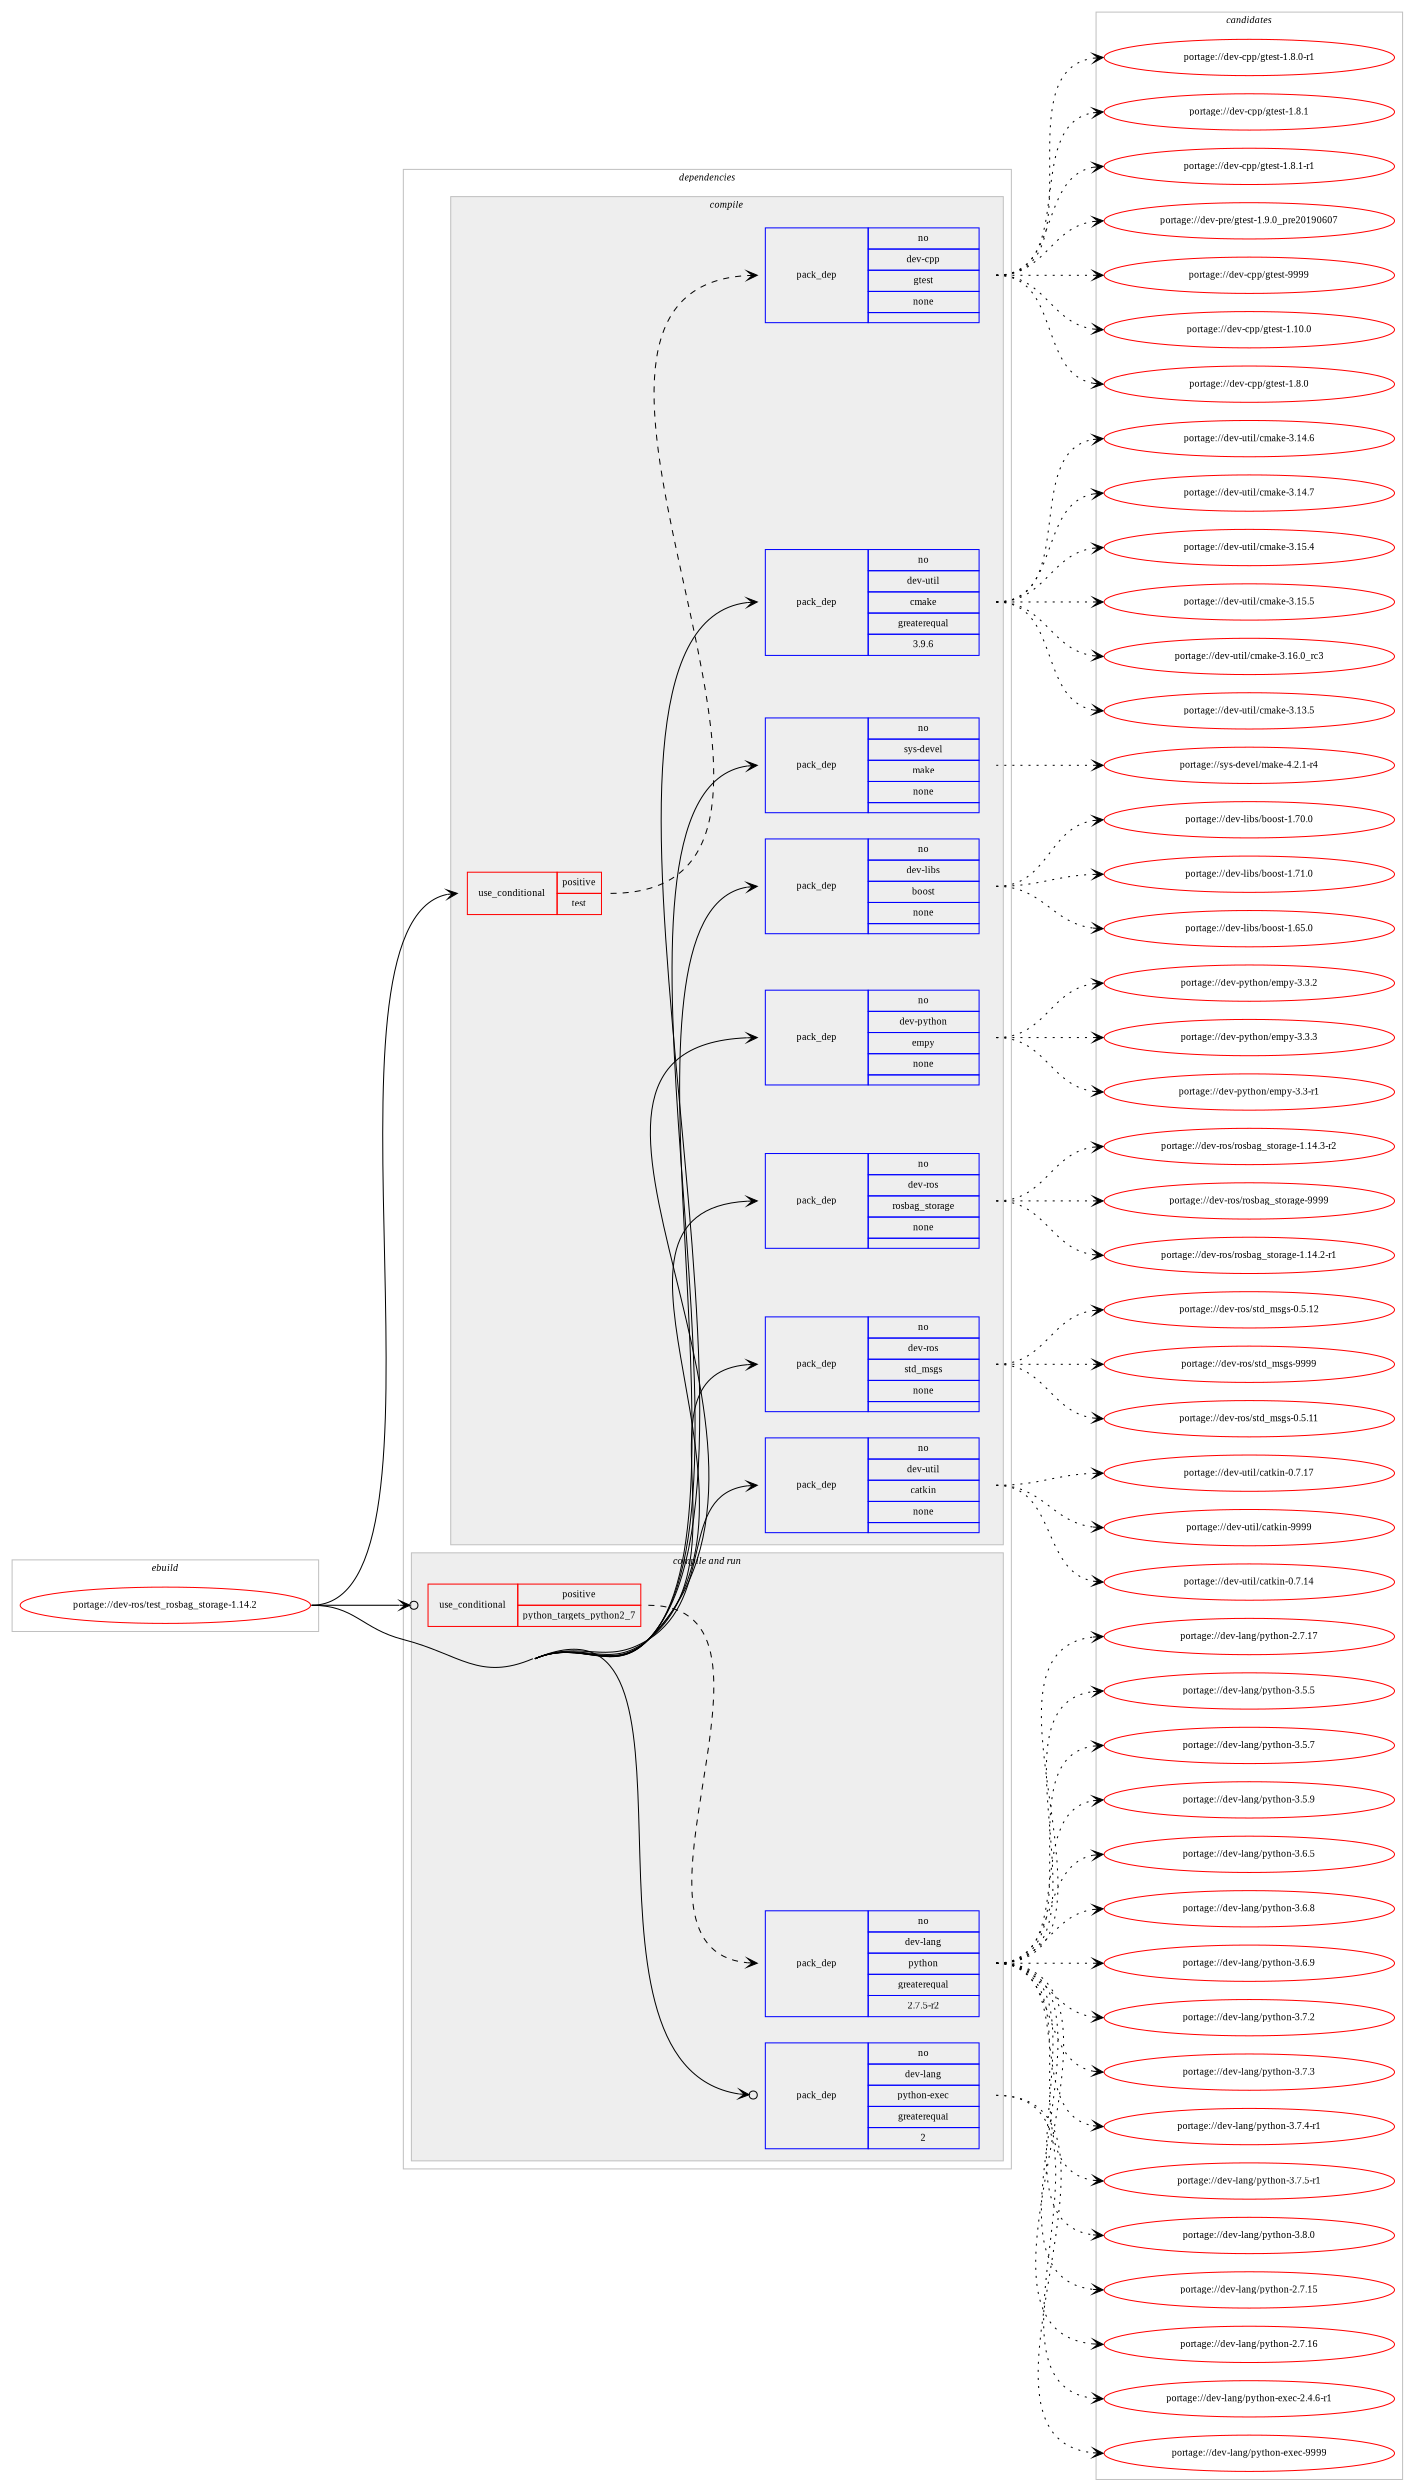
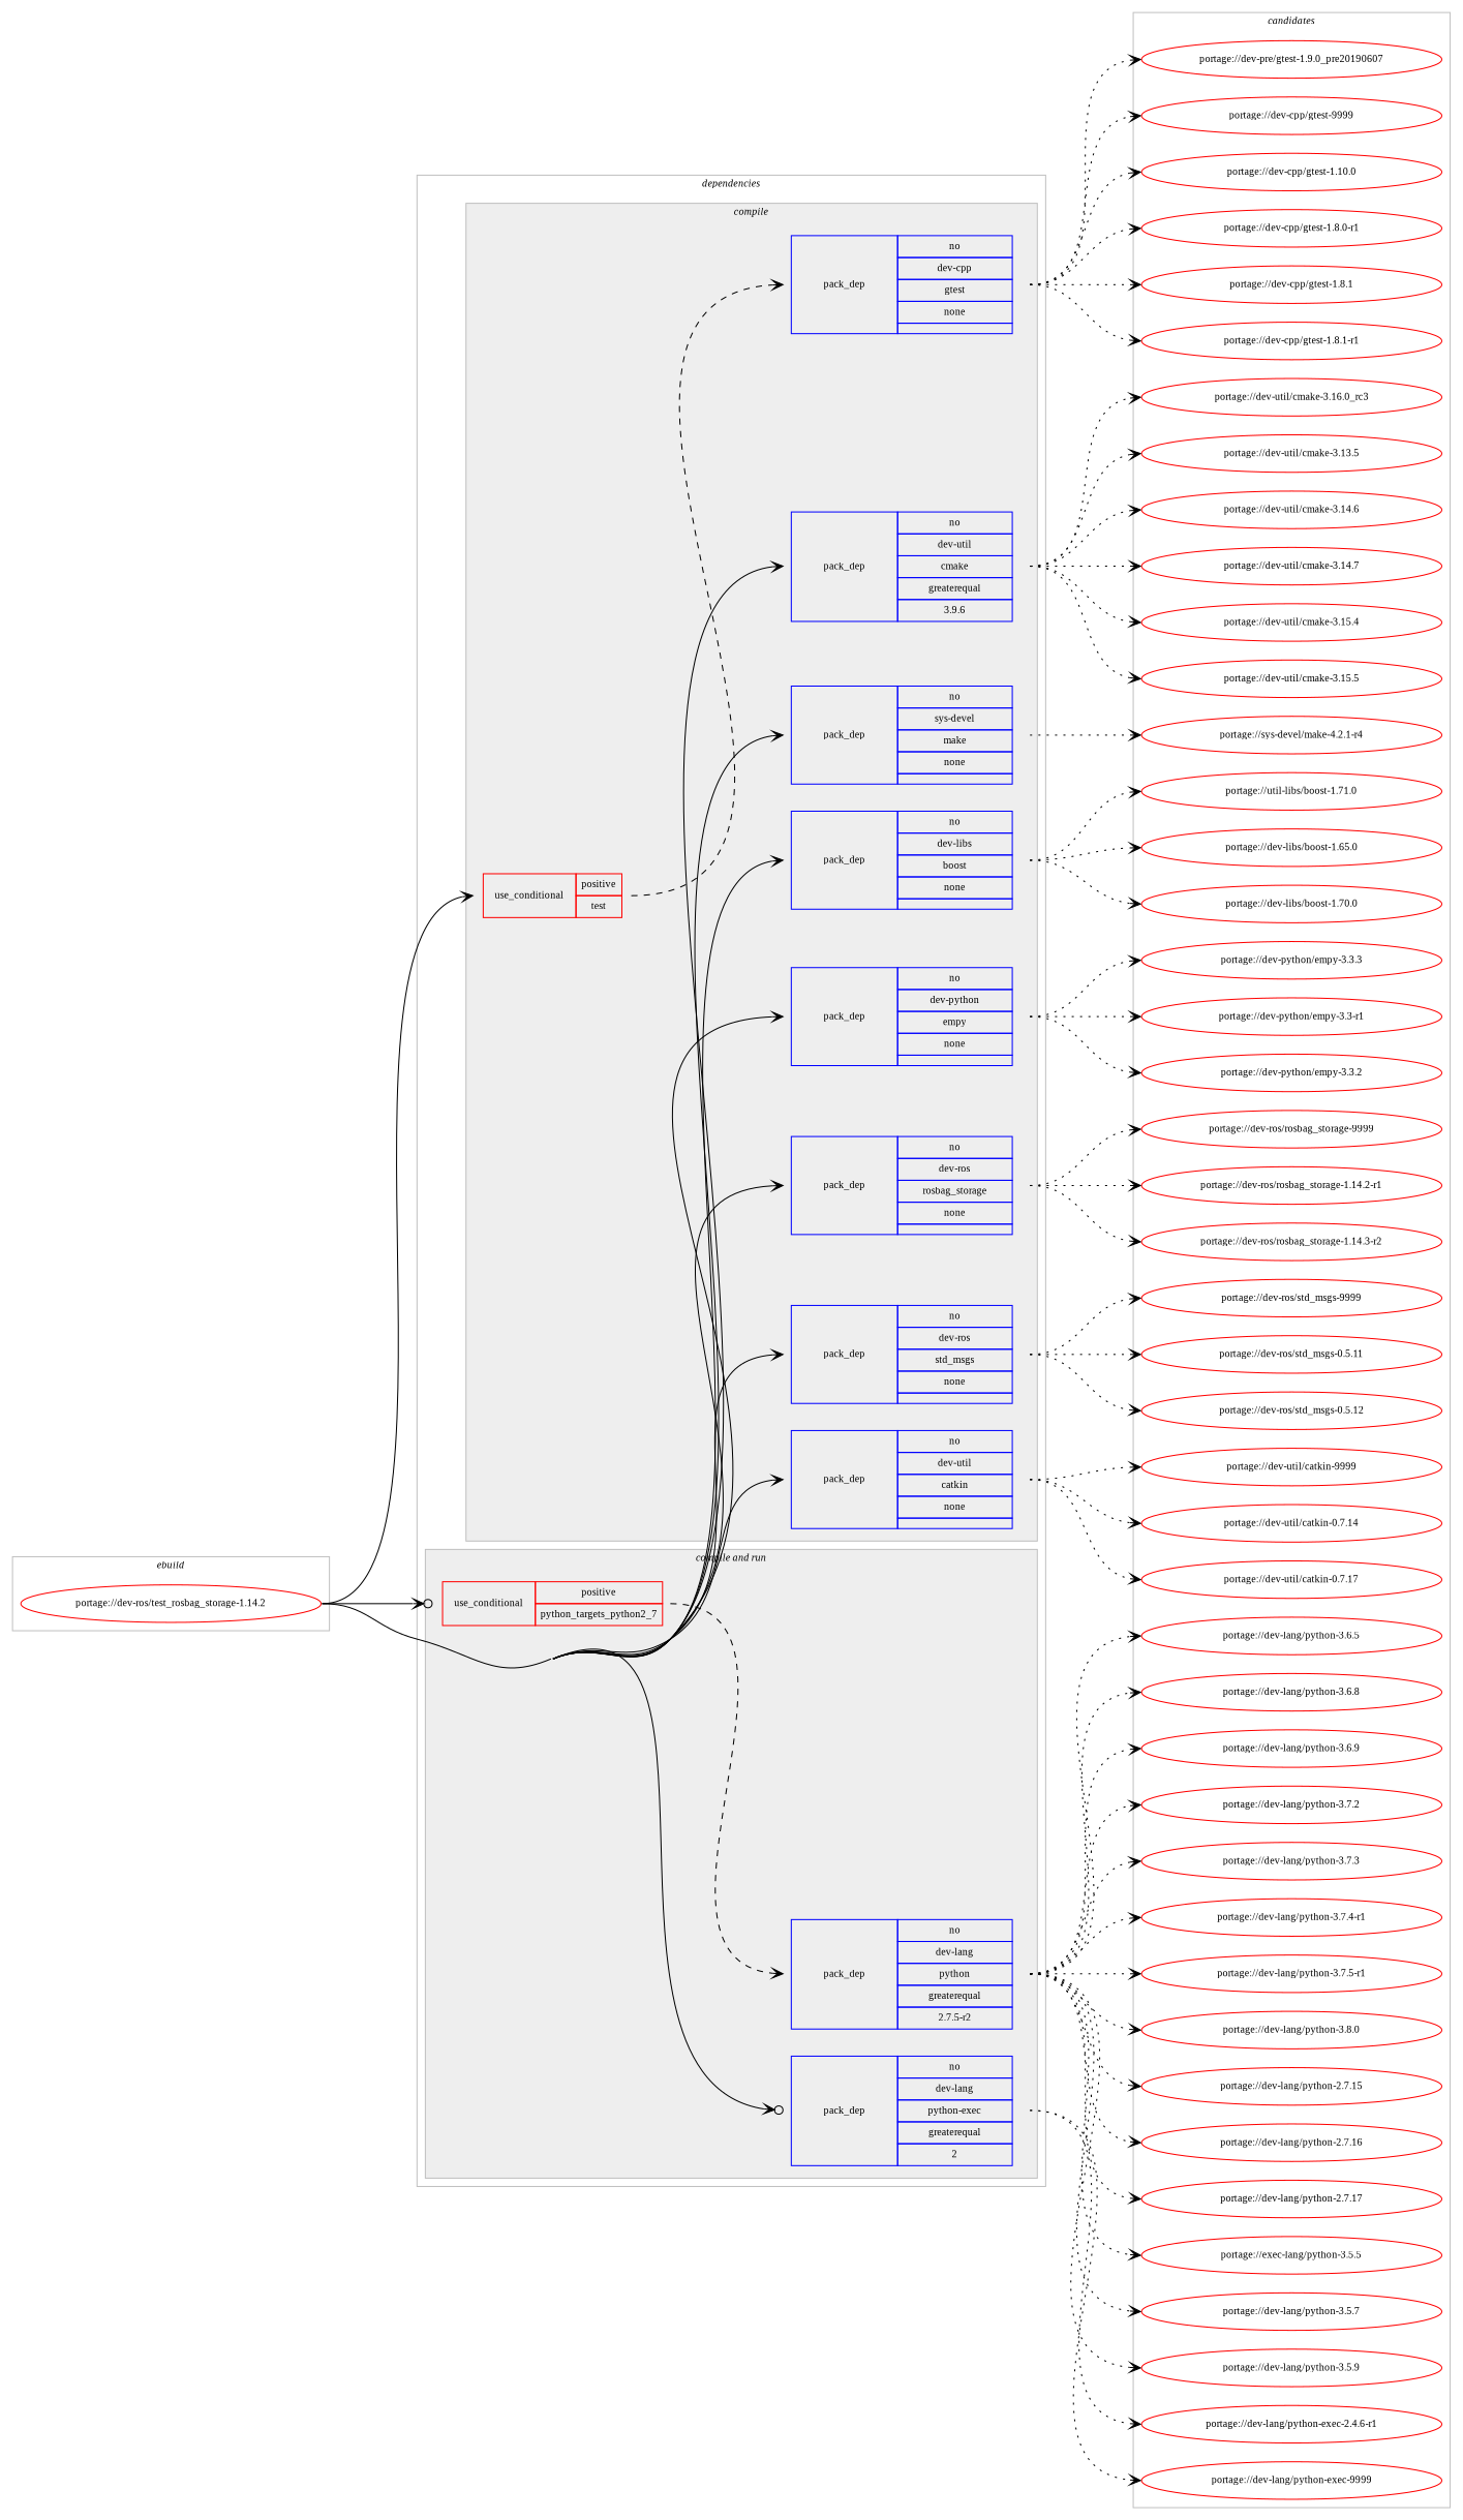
  digraph {
    compound=true
    concentrate=true
    fontname="Liberation Serif"
    fontsize=10
    newrank=true
    rankdir=LR
    ranksep=1.5
    node [color=red fontname="Liberation Serif" fontsize=10]
    edge [arrowhead=vee fontname="Liberation Serif" headport=w style=dotted tailport=e weight=100]
    n1 [label="portage://dev-ros/test_rosbag_storage-1.14.2" width=4]
    n2 [color=blue label=<<TABLE BORDER="0" CELLBORDER="1" CELLSPACING="0" CELLPADDING="4" WIDTH="220"><TR><TD ROWSPAN="6" CELLPADDING="30">pack_dep</TD></TR><TR><TD WIDTH="110">no</TD></TR><TR><TD>dev-cpp</TD></TR><TR><TD>gtest</TD></TR><TR><TD>none</TD></TR><TR><TD></TD></TR></TABLE>> shape=none]
    n3 [label=<<TABLE BORDER="0" CELLBORDER="1" CELLSPACING="0" CELLPADDING="4"><TR><TD ROWSPAN="3" CELLPADDING="10">use_conditional</TD></TR><TR><TD>positive</TD></TR><TR><TD>test</TD></TR></TABLE>> shape=none]
    n4 [color=blue label=<<TABLE BORDER="0" CELLBORDER="1" CELLSPACING="0" CELLPADDING="4" WIDTH="220"><TR><TD ROWSPAN="6" CELLPADDING="30">pack_dep</TD></TR><TR><TD WIDTH="110">no</TD></TR><TR><TD>dev-libs</TD></TR><TR><TD>boost</TD></TR><TR><TD>none</TD></TR><TR><TD></TD></TR></TABLE>> shape=none]
    n5 [color=blue label=<<TABLE BORDER="0" CELLBORDER="1" CELLSPACING="0" CELLPADDING="4" WIDTH="220"><TR><TD ROWSPAN="6" CELLPADDING="30">pack_dep</TD></TR><TR><TD WIDTH="110">no</TD></TR><TR><TD>dev-python</TD></TR><TR><TD>empy</TD></TR><TR><TD>none</TD></TR><TR><TD></TD></TR></TABLE>> shape=none]
    n6 [color=blue label=<<TABLE BORDER="0" CELLBORDER="1" CELLSPACING="0" CELLPADDING="4" WIDTH="220"><TR><TD ROWSPAN="6" CELLPADDING="30">pack_dep</TD></TR><TR><TD WIDTH="110">no</TD></TR><TR><TD>dev-ros</TD></TR><TR><TD>rosbag_storage</TD></TR><TR><TD>none</TD></TR><TR><TD></TD></TR></TABLE>> shape=none]
    n7 [color=blue label=<<TABLE BORDER="0" CELLBORDER="1" CELLSPACING="0" CELLPADDING="4" WIDTH="220"><TR><TD ROWSPAN="6" CELLPADDING="30">pack_dep</TD></TR><TR><TD WIDTH="110">no</TD></TR><TR><TD>dev-ros</TD></TR><TR><TD>std_msgs</TD></TR><TR><TD>none</TD></TR><TR><TD></TD></TR></TABLE>> shape=none]
    n8 [color=blue label=<<TABLE BORDER="0" CELLBORDER="1" CELLSPACING="0" CELLPADDING="4" WIDTH="220"><TR><TD ROWSPAN="6" CELLPADDING="30">pack_dep</TD></TR><TR><TD WIDTH="110">no</TD></TR><TR><TD>dev-util</TD></TR><TR><TD>catkin</TD></TR><TR><TD>none</TD></TR><TR><TD></TD></TR></TABLE>> shape=none]
    n9 [color=blue label=<<TABLE BORDER="0" CELLBORDER="1" CELLSPACING="0" CELLPADDING="4" WIDTH="220"><TR><TD ROWSPAN="6" CELLPADDING="30">pack_dep</TD></TR><TR><TD WIDTH="110">no</TD></TR><TR><TD>dev-util</TD></TR><TR><TD>cmake</TD></TR><TR><TD>greaterequal</TD></TR><TR><TD>3.9.6</TD></TR></TABLE>> shape=none]
    n10 [color=blue label=<<TABLE BORDER="0" CELLBORDER="1" CELLSPACING="0" CELLPADDING="4" WIDTH="220"><TR><TD ROWSPAN="6" CELLPADDING="30">pack_dep</TD></TR><TR><TD WIDTH="110">no</TD></TR><TR><TD>sys-devel</TD></TR><TR><TD>make</TD></TR><TR><TD>none</TD></TR><TR><TD></TD></TR></TABLE>> shape=none]
    n11 [color=blue label=<<TABLE BORDER="0" CELLBORDER="1" CELLSPACING="0" CELLPADDING="4" WIDTH="220"><TR><TD ROWSPAN="6" CELLPADDING="30">pack_dep</TD></TR><TR><TD WIDTH="110">no</TD></TR><TR><TD>dev-lang</TD></TR><TR><TD>python-exec</TD></TR><TR><TD>greaterequal</TD></TR><TR><TD>2</TD></TR></TABLE>> shape=none]
    n12 [color=blue label=<<TABLE BORDER="0" CELLBORDER="1" CELLSPACING="0" CELLPADDING="4" WIDTH="220"><TR><TD ROWSPAN="6" CELLPADDING="30">pack_dep</TD></TR><TR><TD WIDTH="110">no</TD></TR><TR><TD>dev-lang</TD></TR><TR><TD>python</TD></TR><TR><TD>greaterequal</TD></TR><TR><TD>2.7.5-r2</TD></TR></TABLE>> shape=none]
    n13 [label=<<TABLE BORDER="0" CELLBORDER="1" CELLSPACING="0" CELLPADDING="4"><TR><TD ROWSPAN="3" CELLPADDING="10">use_conditional</TD></TR><TR><TD>positive</TD></TR><TR><TD>python_targets_python2_7</TD></TR></TABLE>> shape=none]
    n14 [label="portage://dev-cpp/gtest-1.10.0" width=4]
-   n15 [label="portage://dev-cpp/gtest-1.8.0" width=4]
    n16 [label="portage://dev-cpp/gtest-1.8.0-r1" width=4]
    n17 [label="portage://dev-cpp/gtest-1.8.1" width=4]
    n18 [label="portage://dev-cpp/gtest-1.8.1-r1" width=4]
    n19 [label="portage://dev-pre/gtest-1.9.0_pre20190607" width=4]
    n20 [label="portage://dev-cpp/gtest-9999" width=4]
    n21 [label="portage://dev-libs/boost-1.65.0" width=4]
    n22 [label="portage://dev-libs/boost-1.70.0" width=4]
-   n23 [label="portage://dev-libs/boost-1.71.0" width=4]
+   n23 [label="portage://util-libs/boost-1.71.0" width=4]
    n24 [label="portage://dev-python/empy-3.3-r1" width=4]
    n25 [label="portage://dev-python/empy-3.3.2" width=4]
    n26 [label="portage://dev-python/empy-3.3.3" width=4]
    n27 [label="portage://dev-ros/rosbag_storage-1.14.2-r1" width=4]
    n28 [label="portage://dev-ros/rosbag_storage-1.14.3-r2" width=4]
    n29 [label="portage://dev-ros/rosbag_storage-9999" width=4]
    n30 [label="portage://dev-ros/std_msgs-0.5.11" width=4]
    n31 [label="portage://dev-ros/std_msgs-0.5.12" width=4]
    n32 [label="portage://dev-ros/std_msgs-9999" width=4]
    n33 [label="portage://dev-util/catkin-0.7.14" width=4]
    n34 [label="portage://dev-util/catkin-0.7.17" width=4]
    n35 [label="portage://dev-util/catkin-9999" width=4]
    n36 [label="portage://dev-util/cmake-3.13.5" width=4]
    n37 [label="portage://dev-util/cmake-3.14.6" width=4]
    n38 [label="portage://dev-util/cmake-3.14.7" width=4]
    n39 [label="portage://dev-util/cmake-3.15.4" width=4]
    n40 [label="portage://dev-util/cmake-3.15.5" width=4]
    n41 [label="portage://dev-util/cmake-3.16.0_rc3" width=4]
    n42 [label="portage://sys-devel/make-4.2.1-r4" width=4]
    n43 [label="portage://dev-lang/python-2.7.15" width=4]
    n44 [label="portage://dev-lang/python-2.7.16" width=4]
    n45 [label="portage://dev-lang/python-2.7.17" width=4]
-   n46 [label="portage://dev-lang/python-3.5.5" width=4]
+   n46 [label="portage://exec-lang/python-3.5.5" width=4]
    n47 [label="portage://dev-lang/python-3.5.7" width=4]
    n48 [label="portage://dev-lang/python-3.5.9" width=4]
    n49 [label="portage://dev-lang/python-3.6.5" width=4]
    n50 [label="portage://dev-lang/python-3.6.8" width=4]
    n51 [label="portage://dev-lang/python-3.6.9" width=4]
    n52 [label="portage://dev-lang/python-3.7.2" width=4]
    n53 [label="portage://dev-lang/python-3.7.3" width=4]
    n54 [label="portage://dev-lang/python-3.7.4-r1" width=4]
    n55 [label="portage://dev-lang/python-3.7.5-r1" width=4]
    n56 [label="portage://dev-lang/python-3.8.0" width=4]
    n57 [label="portage://dev-lang/python-exec-2.4.6-r1" width=4]
    n58 [label="portage://dev-lang/python-exec-9999" width=4]
    subgraph cluster_1 {
      color=gray
      label=<<i>ebuild</i>>
      rank=same
      n1
    }
    subgraph cluster_2 {
      color=gray
      label=<<i>dependencies</i>>
      subgraph cluster_3 {
        color=gray
        fillcolor="#eeeeee"
        label=<<i>compile</i>>
        style=filled
        subgraph sub_4 {
          color=gray
          fillcolor="#eeeeee"
          label=<<i>compile</i>>
          style=filled
          n3
          subgraph sub_5 {
            color=gray
            fillcolor="#eeeeee"
            label=<<i>compile</i>>
            style=filled
            n2
          }
        }
        subgraph sub_6 {
          color=gray
          fillcolor="#eeeeee"
          label=<<i>compile</i>>
          style=filled
          n4
        }
        subgraph sub_7 {
          color=gray
          fillcolor="#eeeeee"
          label=<<i>compile</i>>
          style=filled
          n5
        }
        subgraph sub_8 {
          color=gray
          fillcolor="#eeeeee"
          label=<<i>compile</i>>
          style=filled
          n6
        }
        subgraph sub_9 {
          color=gray
          fillcolor="#eeeeee"
          label=<<i>compile</i>>
          style=filled
          n7
        }
        subgraph sub_10 {
          color=gray
          fillcolor="#eeeeee"
          label=<<i>compile</i>>
          style=filled
          n8
        }
        subgraph sub_11 {
          color=gray
          fillcolor="#eeeeee"
          label=<<i>compile</i>>
          style=filled
          n9
        }
        subgraph sub_12 {
          color=gray
          fillcolor="#eeeeee"
          label=<<i>compile</i>>
          style=filled
          n10
        }
      }
      subgraph cluster_13 {
        color=gray
        fillcolor="#eeeeee"
        label=<<i>compile and run</i>>
        style=filled
        subgraph sub_14 {
          color=gray
          fillcolor="#eeeeee"
          label=<<i>compile and run</i>>
          style=filled
          n11
        }
        subgraph sub_15 {
          color=gray
          fillcolor="#eeeeee"
          label=<<i>compile and run</i>>
          style=filled
          n13
          subgraph sub_16 {
            color=gray
            fillcolor="#eeeeee"
            label=<<i>compile and run</i>>
            style=filled
            n12
          }
        }
      }
      subgraph cluster_17 {
        color=gray
        fillcolor="#eeeeee"
        label=<<i>run</i>>
        style=filled
      }
    }
    subgraph cluster_18 {
      color=gray
      label=<<i>candidates</i>>
      rank=same
      subgraph sub_19 {
        color=black
        label=<<i>candidates</i>>
        nodesep=1
        rank=same
        n14
-       n15
        n16
        n17
        n18
        n19
        n20
      }
      subgraph sub_20 {
        color=black
        label=<<i>candidates</i>>
        nodesep=1
        rank=same
        n21
        n22
        n23
      }
      subgraph sub_21 {
        color=black
        label=<<i>candidates</i>>
        nodesep=1
        rank=same
        n24
        n25
        n26
      }
      subgraph sub_22 {
        color=black
        label=<<i>candidates</i>>
        nodesep=1
        rank=same
        n27
        n28
        n29
      }
      subgraph sub_23 {
        color=black
        label=<<i>candidates</i>>
        nodesep=1
        rank=same
        n30
        n31
        n32
      }
      subgraph sub_24 {
        color=black
        label=<<i>candidates</i>>
        nodesep=1
        rank=same
        n33
        n34
        n35
      }
      subgraph sub_25 {
        color=black
        label=<<i>candidates</i>>
        nodesep=1
        rank=same
        n36
        n37
        n38
        n39
        n40
        n41
      }
      subgraph sub_26 {
        color=black
        label=<<i>candidates</i>>
        nodesep=1
        rank=same
        n42
      }
      subgraph sub_27 {
        color=black
        label=<<i>candidates</i>>
        nodesep=1
        rank=same
        n43
        n44
        n45
        n46
        n47
        n48
        n49
        n50
        n51
        n52
        n53
        n54
        n55
        n56
      }
      subgraph sub_28 {
        color=black
        label=<<i>candidates</i>>
        nodesep=1
        rank=same
        n57
        n58
      }
    }
    n1 -> n3 [style=solid weight=20]
    n1 -> n4 [style=solid weight=20]
    n1 -> n5 [style=solid weight=20]
    n1 -> n6 [style=solid weight=20]
    n1 -> n7 [style=solid weight=20]
    n1 -> n8 [style=solid weight=20]
    n1 -> n9 [style=solid weight=20]
    n1 -> n10 [style=solid weight=20]
    n1 -> n11 [arrowhead=odotvee style=solid weight=20]
    n1 -> n13 [arrowhead=odotvee style=solid weight=20]
    n2 -> n14
-   n2 -> n15
    n2 -> n16
    n2 -> n17
    n2 -> n18
    n2 -> n19
    n2 -> n20
    n3 -> n2 [style=dashed weight=20]
    n4 -> n21
    n4 -> n22
    n4 -> n23
    n5 -> n24
    n5 -> n25
    n5 -> n26
    n6 -> n27
    n6 -> n28
    n6 -> n29
    n7 -> n30
    n7 -> n31
    n7 -> n32
    n8 -> n33
    n8 -> n34
    n8 -> n35
    n9 -> n36
    n9 -> n37
    n9 -> n38
    n9 -> n39
    n9 -> n40
    n9 -> n41
    n10 -> n42
    n11 -> n57
    n11 -> n58
    n12 -> n43
    n12 -> n44
    n12 -> n45
    n12 -> n46
    n12 -> n47
    n12 -> n48
    n12 -> n49
    n12 -> n50
    n12 -> n51
    n12 -> n52
    n12 -> n53
    n12 -> n54
    n12 -> n55
    n12 -> n56
    n13 -> n12 [style=dashed weight=20]
  }
